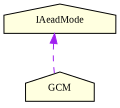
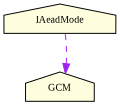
  digraph {
    fontname="Liberation Serif"
    node [color=black fillcolor=lightyellow fontname="Liberation Serif" fontsize=10 shape=house style=filled]
    n1 [fontcolor=black height=0.2 label=IAeadMode width=0.4]
    n2 [height=0.2 label=GCM width=0.4]
-   n1 -> n2 [color=purple dir=back fontname="Liberation Serif" fontsize=10 labelfontname=Helvetica labelfontsize=10 style=dashed]
+   n2 -> n1 [color=purple dir=back fontname="Liberation Serif" fontsize=10 labelfontname=Helvetica labelfontsize=10 style=dashed]
  }
